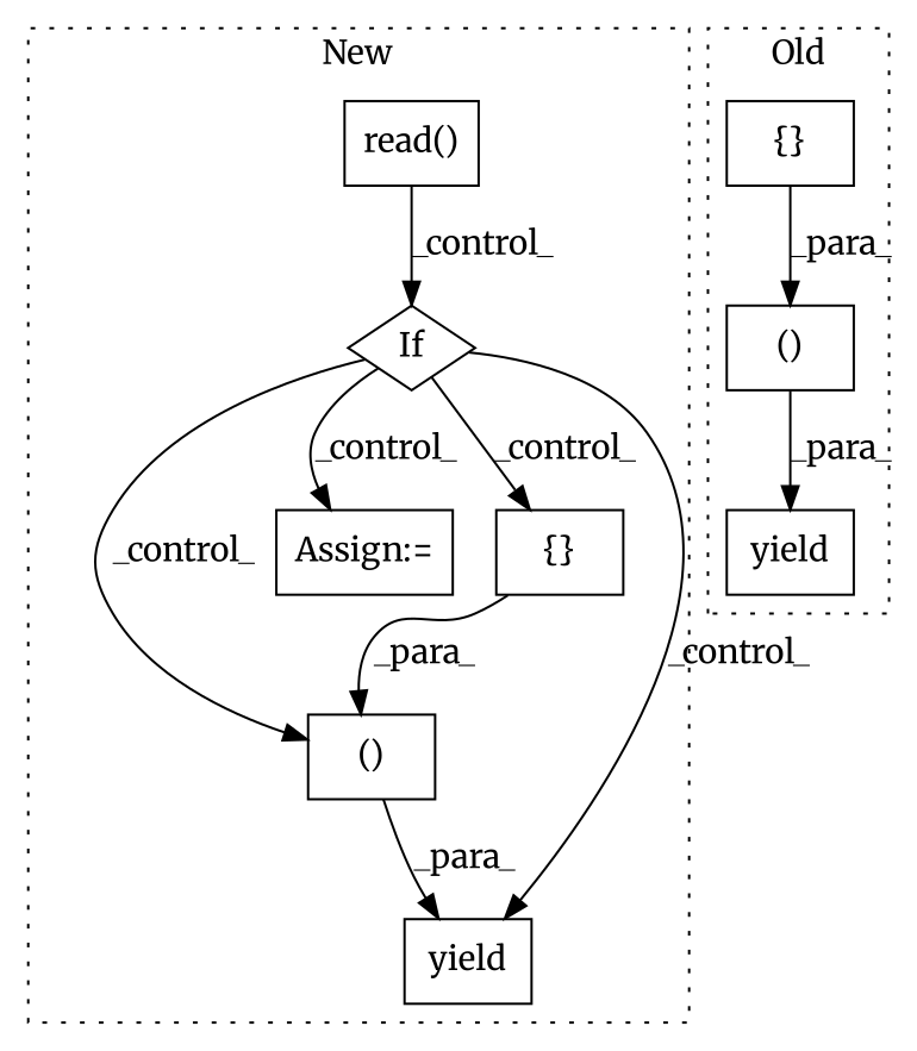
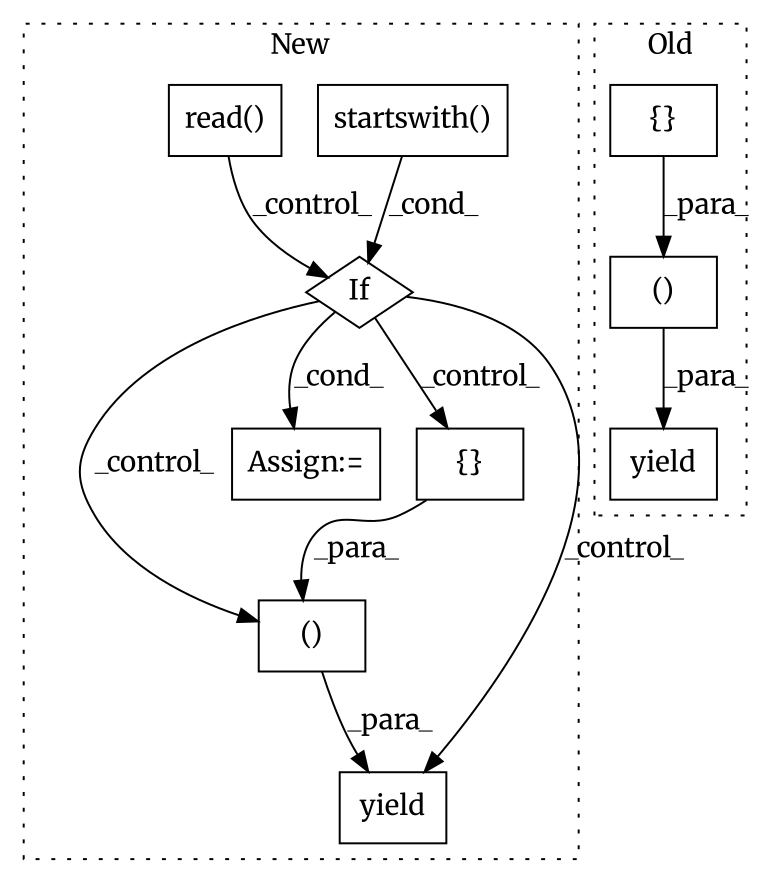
  digraph {
    fontname=Merriweather
    node [a=75 fontname=Merriweather l=6 shape=box]
    edge [fontname=Merriweather]
+   n1 [l="16,1" label="startswith()" s="5730,5759"]
    n2 [a=96 l=3 label=If s=5727 shape=diamond]
    n3 [a=54 l=36 label="()" s=5934]
    n4 [a=68 l=4 label="Assign:=" s=5995]
    n5 [l=8 label="read()" s=5894]
    n6 [a=95 l="19,17" label="{}" s="5936,5953"]
    n7 [a=105 label=yield s=5925]
    n8 [a=54 l=288 label="()" s=5224]
    n9 [a=105 label=yield s=5215]
    n10 [a=95 l="23,20" label="{}" s="5226,5492"]
    subgraph cluster_1 {
      label=New
      style=dotted
+     n1
      n2
      n3
      n4
      n5
      n6
      n7
    }
    subgraph cluster_2 {
      label=Old
      style=dotted
      n8
      n9
      n10
    }
+   n1 -> n2 [label=_cond_]
    n2 -> n3 [label=_control_]
-   n2 -> n4 [label=_control_]
+   n2 -> n4 [label=_cond_]
    n2 -> n6 [label=_control_]
    n2 -> n7 [label=_control_]
    n3 -> n7 [label=_para_]
    n5 -> n2 [label=_control_]
    n6 -> n3 [label=_para_]
    n8 -> n9 [label=_para_]
    n10 -> n8 [label=_para_]
  }
